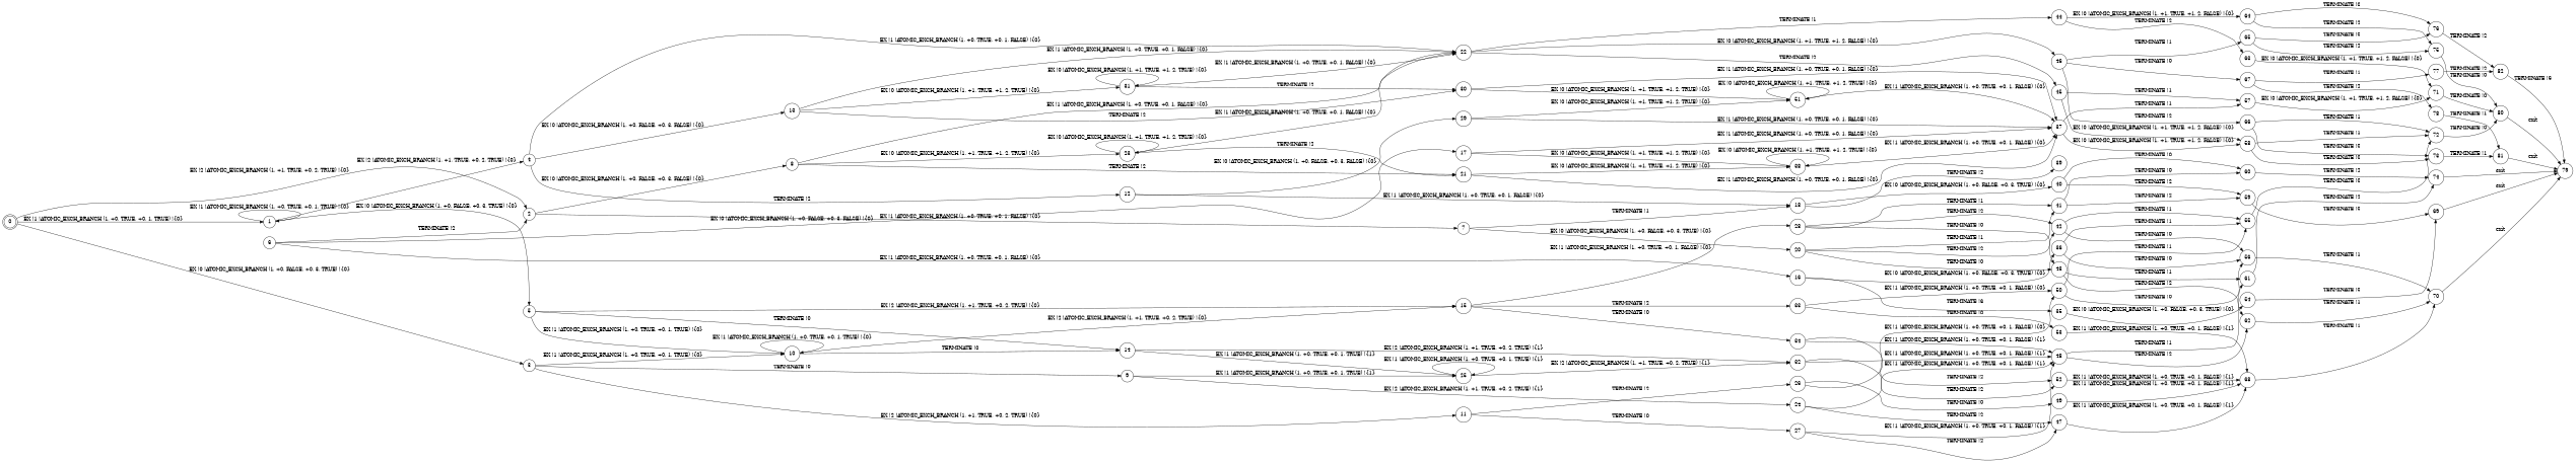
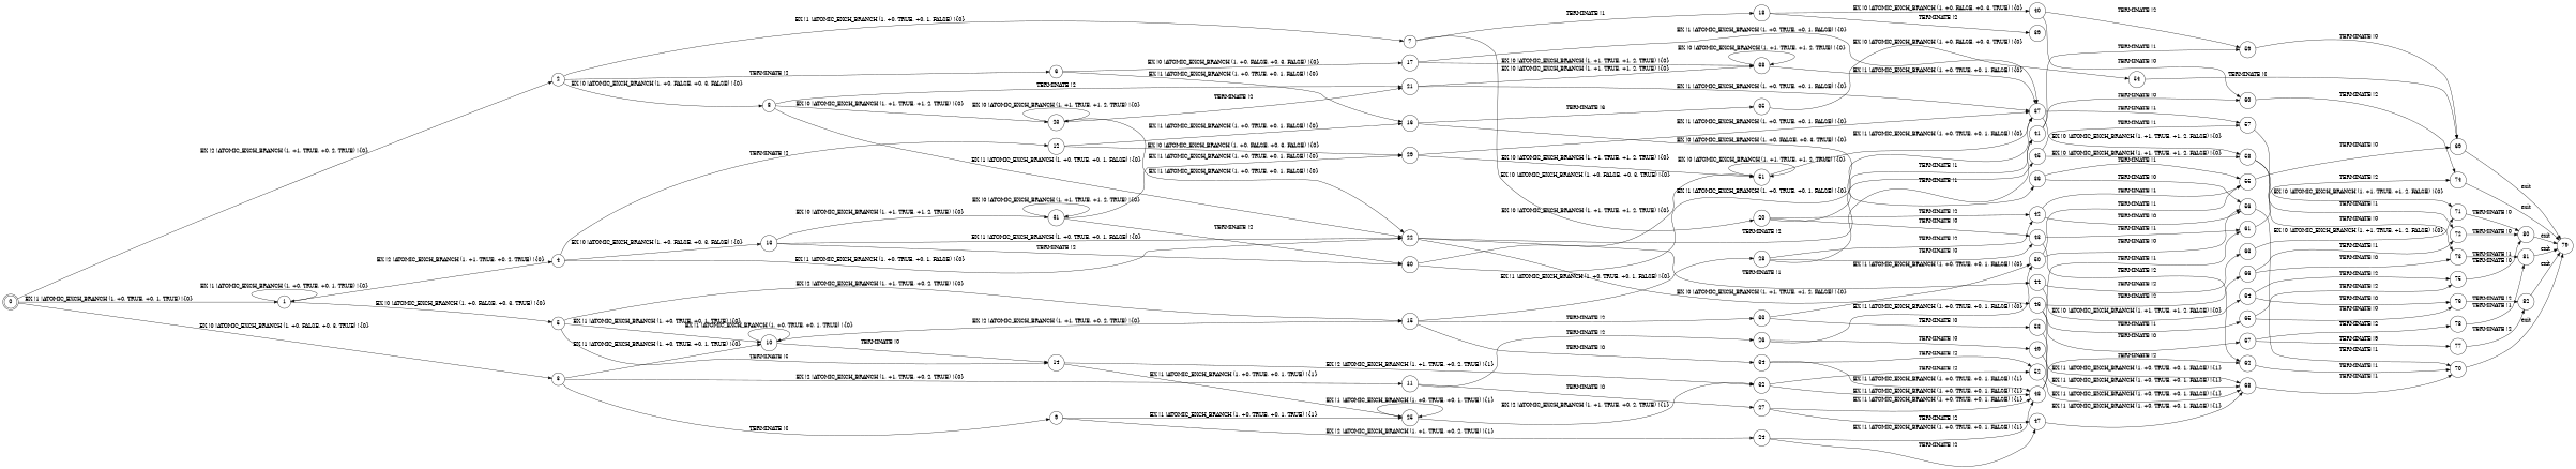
  digraph {
    rankdir=LR
    node [shape=circle]
    0 [peripheries=2]
    1
    2
    3
    4
    5
    6
    7
    8
    9
    10
    11
    12
    13
    22
    14
    15
    16
    17
    18
    20
    21
    23
    24
    25
    26
    27
    29
    30
    31
    32
    28
    33
    34
    35
    36
    37
    38
    39
    40
    41
    42
    43
    44
    45
    46
    47
    48
    49
    50
    51
    52
    53
    54
    55
    56
    57
    58
    59
    60
    61
    62
    63
    64
    65
    66
    67
    68
    69
    70
    71
    72
    73
    74
    75
    76
    77
    78
    79
    80
    81
    82
    0 -> 1 [label="EX !1 !ATOMIC_EXCH_BRANCH (1, +0, TRUE, +0, 1, TRUE) !{0}"]
    0 -> 2 [label="EX !2 !ATOMIC_EXCH_BRANCH (1, +1, TRUE, +0, 2, TRUE) !{0}"]
    0 -> 3 [label="EX !0 !ATOMIC_EXCH_BRANCH (1, +0, FALSE, +0, 3, TRUE) !{0}"]
    1 -> 1 [label="EX !1 !ATOMIC_EXCH_BRANCH (1, +0, TRUE, +0, 1, TRUE) !{0}"]
    1 -> 4 [label="EX !2 !ATOMIC_EXCH_BRANCH (1, +1, TRUE, +0, 2, TRUE) !{0}"]
    1 -> 5 [label="EX !0 !ATOMIC_EXCH_BRANCH (1, +0, FALSE, +0, 3, TRUE) !{0}"]
-   6 -> 2 [label="TERMINATE !2"]
+   2 -> 6 [label="TERMINATE !2"]
    2 -> 7 [label="EX !1 !ATOMIC_EXCH_BRANCH (1, +0, TRUE, +0, 1, FALSE) !{0}"]
    2 -> 8 [label="EX !0 !ATOMIC_EXCH_BRANCH (1, +0, FALSE, +0, 3, FALSE) !{0}"]
    3 -> 9 [label="TERMINATE !0"]
    3 -> 10 [label="EX !1 !ATOMIC_EXCH_BRANCH (1, +0, TRUE, +0, 1, TRUE) !{0}"]
    3 -> 11 [label="EX !2 !ATOMIC_EXCH_BRANCH (1, +1, TRUE, +0, 2, TRUE) !{0}"]
    4 -> 12 [label="TERMINATE !2"]
    4 -> 13 [label="EX !0 !ATOMIC_EXCH_BRANCH (1, +0, FALSE, +0, 3, FALSE) !{0}"]
    4 -> 22 [label="EX !1 !ATOMIC_EXCH_BRANCH (1, +0, TRUE, +0, 1, FALSE) !{0}"]
    5 -> 10 [label="EX !1 !ATOMIC_EXCH_BRANCH (1, +0, TRUE, +0, 1, TRUE) !{0}"]
    5 -> 14 [label="TERMINATE !0"]
    5 -> 15 [label="EX !2 !ATOMIC_EXCH_BRANCH (1, +1, TRUE, +0, 2, TRUE) !{0}"]
    6 -> 16 [label="EX !1 !ATOMIC_EXCH_BRANCH (1, +0, TRUE, +0, 1, FALSE) !{0}"]
    6 -> 17 [label="EX !0 !ATOMIC_EXCH_BRANCH (1, +0, FALSE, +0, 3, FALSE) !{0}"]
    7 -> 18 [label="TERMINATE !1"]
    7 -> 20 [label="EX !0 !ATOMIC_EXCH_BRANCH (1, +0, FALSE, +0, 3, TRUE) !{0}"]
    8 -> 22 [label="EX !1 !ATOMIC_EXCH_BRANCH (1, +0, TRUE, +0, 1, FALSE) !{0}"]
    8 -> 21 [label="TERMINATE !2"]
    8 -> 23 [label="EX !0 !ATOMIC_EXCH_BRANCH (1, +1, TRUE, +1, 2, TRUE) !{0}"]
    9 -> 24 [label="EX !2 !ATOMIC_EXCH_BRANCH (1, +1, TRUE, +0, 2, TRUE) !{1}"]
    9 -> 25 [label="EX !1 !ATOMIC_EXCH_BRANCH (1, +0, TRUE, +0, 1, TRUE) !{1}"]
    10 -> 10 [label="EX !1 !ATOMIC_EXCH_BRANCH (1, +0, TRUE, +0, 1, TRUE) !{0}"]
    10 -> 14 [label="TERMINATE !0"]
    10 -> 15 [label="EX !2 !ATOMIC_EXCH_BRANCH (1, +1, TRUE, +0, 2, TRUE) !{0}"]
    11 -> 26 [label="TERMINATE !2"]
    11 -> 27 [label="TERMINATE !0"]
-   12 -> 18 [label="EX !1 !ATOMIC_EXCH_BRANCH (1, +0, TRUE, +0, 1, FALSE) !{0}"]
+   12 -> 16 [label="EX !1 !ATOMIC_EXCH_BRANCH (1, +0, TRUE, +0, 1, FALSE) !{0}"]
    12 -> 29 [label="EX !0 !ATOMIC_EXCH_BRANCH (1, +0, FALSE, +0, 3, FALSE) !{0}"]
    13 -> 22 [label="EX !1 !ATOMIC_EXCH_BRANCH (1, +0, TRUE, +0, 1, FALSE) !{0}"]
    13 -> 30 [label="TERMINATE !2"]
    13 -> 31 [label="EX !0 !ATOMIC_EXCH_BRANCH (1, +1, TRUE, +1, 2, TRUE) !{0}"]
    22 -> 44 [label="TERMINATE !1"]
    22 -> 45 [label="TERMINATE !2"]
    22 -> 46 [label="EX !0 !ATOMIC_EXCH_BRANCH (1, +1, TRUE, +1, 2, FALSE) !{0}"]
    14 -> 25 [label="EX !1 !ATOMIC_EXCH_BRANCH (1, +0, TRUE, +0, 1, TRUE) !{1}"]
    14 -> 32 [label="EX !2 !ATOMIC_EXCH_BRANCH (1, +1, TRUE, +0, 2, TRUE) !{1}"]
    15 -> 28 [label="EX !1 !ATOMIC_EXCH_BRANCH (1, +0, TRUE, +0, 1, FALSE) !{0}"]
    15 -> 33 [label="TERMINATE !2"]
    15 -> 34 [label="TERMINATE !0"]
    16 -> 35 [label="TERMINATE !6"]
    16 -> 36 [label="EX !0 !ATOMIC_EXCH_BRANCH (1, +0, FALSE, +0, 3, TRUE) !{0}"]
    17 -> 37 [label="EX !1 !ATOMIC_EXCH_BRANCH (1, +0, TRUE, +0, 1, FALSE) !{0}"]
    17 -> 38 [label="EX !0 !ATOMIC_EXCH_BRANCH (1, +1, TRUE, +1, 2, TRUE) !{0}"]
    18 -> 39 [label="TERMINATE !2"]
    18 -> 40 [label="EX !0 !ATOMIC_EXCH_BRANCH (1, +0, FALSE, +0, 3, TRUE) !{0}"]
    20 -> 41 [label="TERMINATE !1"]
    20 -> 42 [label="TERMINATE !2"]
    20 -> 43 [label="TERMINATE !0"]
    21 -> 37 [label="EX !1 !ATOMIC_EXCH_BRANCH (1, +0, TRUE, +0, 1, FALSE) !{0}"]
    21 -> 38 [label="EX !0 !ATOMIC_EXCH_BRANCH (1, +1, TRUE, +1, 2, TRUE) !{0}"]
    23 -> 22 [label="EX !1 !ATOMIC_EXCH_BRANCH (1, +0, TRUE, +0, 1, FALSE) !{0}"]
    23 -> 21 [label="TERMINATE !2"]
    23 -> 23 [label="EX !0 !ATOMIC_EXCH_BRANCH (1, +1, TRUE, +1, 2, TRUE) !{0}"]
    24 -> 47 [label="TERMINATE !2"]
    24 -> 48 [label="EX !1 !ATOMIC_EXCH_BRANCH (1, +0, TRUE, +0, 1, FALSE) !{1}"]
    25 -> 25 [label="EX !1 !ATOMIC_EXCH_BRANCH (1, +0, TRUE, +0, 1, TRUE) !{1}"]
    25 -> 32 [label="EX !2 !ATOMIC_EXCH_BRANCH (1, +1, TRUE, +0, 2, TRUE) !{1}"]
    26 -> 49 [label="TERMINATE !0"]
    26 -> 50 [label="EX !1 !ATOMIC_EXCH_BRANCH (1, +0, TRUE, +0, 1, FALSE) !{0}"]
    27 -> 47 [label="TERMINATE !2"]
    27 -> 48 [label="EX !1 !ATOMIC_EXCH_BRANCH (1, +0, TRUE, +0, 1, FALSE) !{1}"]
    29 -> 37 [label="EX !1 !ATOMIC_EXCH_BRANCH (1, +0, TRUE, +0, 1, FALSE) !{0}"]
    29 -> 51 [label="EX !0 !ATOMIC_EXCH_BRANCH (1, +1, TRUE, +1, 2, TRUE) !{0}"]
    30 -> 37 [label="EX !1 !ATOMIC_EXCH_BRANCH (1, +0, TRUE, +0, 1, FALSE) !{0}"]
    30 -> 51 [label="EX !0 !ATOMIC_EXCH_BRANCH (1, +1, TRUE, +1, 2, TRUE) !{0}"]
-   31 -> 22 [label="EX !1 !ATOMIC_EXCH_BRANCH (1, +0, TRUE, +0, 1, FALSE) !{0}"]
+   31 -> 29 [label="EX !1 !ATOMIC_EXCH_BRANCH (1, +0, TRUE, +0, 1, FALSE) !{0}"]
    31 -> 30 [label="TERMINATE !2"]
    31 -> 31 [label="EX !0 !ATOMIC_EXCH_BRANCH (1, +1, TRUE, +1, 2, TRUE) !{0}"]
    32 -> 48 [label="EX !1 !ATOMIC_EXCH_BRANCH (1, +0, TRUE, +0, 1, FALSE) !{1}"]
    32 -> 52 [label="TERMINATE !2"]
    28 -> 41 [label="TERMINATE !1"]
    28 -> 42 [label="TERMINATE !2"]
    28 -> 43 [label="TERMINATE !0"]
    33 -> 50 [label="EX !1 !ATOMIC_EXCH_BRANCH (1, +0, TRUE, +0, 1, FALSE) !{0}"]
    33 -> 53 [label="TERMINATE !0"]
    34 -> 48 [label="EX !1 !ATOMIC_EXCH_BRANCH (1, +0, TRUE, +0, 1, FALSE) !{1}"]
    34 -> 52 [label="TERMINATE !2"]
    35 -> 54 [label="EX !0 !ATOMIC_EXCH_BRANCH (1, +0, FALSE, +0, 3, TRUE) !{0}"]
    36 -> 55 [label="TERMINATE !1"]
    36 -> 56 [label="TERMINATE !0"]
    37 -> 57 [label="TERMINATE !1"]
    37 -> 58 [label="EX !0 !ATOMIC_EXCH_BRANCH (1, +1, TRUE, +1, 2, FALSE) !{0}"]
    38 -> 37 [label="EX !1 !ATOMIC_EXCH_BRANCH (1, +0, TRUE, +0, 1, FALSE) !{0}"]
    38 -> 38 [label="EX !0 !ATOMIC_EXCH_BRANCH (1, +1, TRUE, +1, 2, TRUE) !{0}"]
    40 -> 59 [label="TERMINATE !2"]
    40 -> 60 [label="TERMINATE !0"]
-   41 -> 59 [label="TERMINATE !2"]
+   41 -> 59 [label="TERMINATE !1"]
    41 -> 60 [label="TERMINATE !0"]
    42 -> 55 [label="TERMINATE !1"]
    42 -> 56 [label="TERMINATE !0"]
    43 -> 61 [label="TERMINATE !1"]
    43 -> 62 [label="TERMINATE !2"]
    44 -> 63 [label="TERMINATE !2"]
    44 -> 64 [label="EX !0 !ATOMIC_EXCH_BRANCH (1, +1, TRUE, +1, 2, FALSE) !{0}"]
    45 -> 57 [label="TERMINATE !1"]
    45 -> 58 [label="EX !0 !ATOMIC_EXCH_BRANCH (1, +1, TRUE, +1, 2, FALSE) !{0}"]
    46 -> 65 [label="TERMINATE !1"]
    46 -> 66 [label="TERMINATE !2"]
    46 -> 67 [label="TERMINATE !0"]
    47 -> 68 [label="EX !1 !ATOMIC_EXCH_BRANCH (1, +0, TRUE, +0, 1, FALSE) !{1}"]
    48 -> 61 [label="TERMINATE !1"]
    48 -> 62 [label="TERMINATE !2"]
    49 -> 68 [label="EX !1 !ATOMIC_EXCH_BRANCH (1, +0, TRUE, +0, 1, FALSE) !{1}"]
    50 -> 55 [label="TERMINATE !1"]
    50 -> 56 [label="TERMINATE !0"]
    51 -> 37 [label="EX !1 !ATOMIC_EXCH_BRANCH (1, +0, TRUE, +0, 1, FALSE) !{0}"]
    51 -> 51 [label="EX !0 !ATOMIC_EXCH_BRANCH (1, +1, TRUE, +1, 2, TRUE) !{0}"]
    52 -> 68 [label="EX !1 !ATOMIC_EXCH_BRANCH (1, +0, TRUE, +0, 1, FALSE) !{1}"]
    53 -> 68 [label="EX !1 !ATOMIC_EXCH_BRANCH (1, +0, TRUE, +0, 1, FALSE) !{1}"]
    54 -> 69 [label="TERMINATE !0"]
-   55 -> 72 [label="TERMINATE !0"]
+   55 -> 69 [label="TERMINATE !0"]
    56 -> 70 [label="TERMINATE !1"]
    57 -> 71 [label="EX !0 !ATOMIC_EXCH_BRANCH (1, +1, TRUE, +1, 2, FALSE) !{0}"]
    58 -> 72 [label="TERMINATE !1"]
    58 -> 73 [label="TERMINATE !0"]
    59 -> 69 [label="TERMINATE !0"]
    60 -> 74 [label="TERMINATE !2"]
    61 -> 74 [label="TERMINATE !2"]
    62 -> 70 [label="TERMINATE !1"]
    63 -> 71 [label="EX !0 !ATOMIC_EXCH_BRANCH (1, +1, TRUE, +1, 2, FALSE) !{0}"]
    64 -> 75 [label="TERMINATE !2"]
    64 -> 76 [label="TERMINATE !0"]
    65 -> 75 [label="TERMINATE !2"]
    65 -> 76 [label="TERMINATE !0"]
    66 -> 72 [label="TERMINATE !1"]
    66 -> 73 [label="TERMINATE !0"]
-   67 -> 77 [label="TERMINATE !1"]
+   67 -> 77 [label="TERMINATE !9"]
    67 -> 78 [label="TERMINATE !2"]
    68 -> 70 [label="TERMINATE !1"]
    69 -> 79 [label=exit]
    70 -> 79 [label=exit]
    71 -> 80 [label="TERMINATE !0"]
    72 -> 80 [label="TERMINATE !0"]
    73 -> 81 [label="TERMINATE !1"]
    74 -> 79 [label=exit]
    75 -> 80 [label="TERMINATE !0"]
    76 -> 82 [label="TERMINATE !2"]
    77 -> 82 [label="TERMINATE !2"]
    78 -> 81 [label="TERMINATE !1"]
    80 -> 79 [label=exit]
    81 -> 79 [label=exit]
-   82 -> 79 [label="TERMINATE !6"]
+   82 -> 79 [label=exit]
  }
